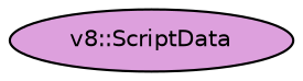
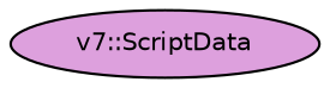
  digraph {
    rankdir=LR
-   n1 [color=black fillcolor=plum fontname=Helvetica fontsize=10 height=0.2 label="v8::ScriptData" shape=ellipse style=filled width=0.4]
+   n1 [color=black fillcolor=plum fontname=Helvetica fontsize=10 height=0.2 label="v7::ScriptData" shape=ellipse style=filled width=0.4]
  }
